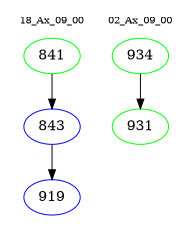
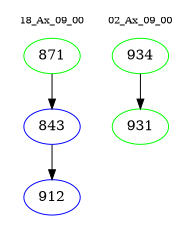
  digraph {
    node [color=green]
    edge [color=black]
-   n1 [label=841]
+   n1 [label=871]
    n2 [color=blue label=843]
-   n3 [color=blue label=919]
+   n3 [color=blue label=912]
    n4 [label=934]
    n5 [label=931]
    subgraph cluster_1 {
      color=white
      fontsize=10
      label="18_Ax_09_00"
      n1
      n2
      n3
    }
    subgraph cluster_2 {
      color=white
      fontsize=10
      label="02_Ax_09_00"
      n4
      n5
    }
    n1 -> n2
    n2 -> n3
    n4 -> n5
  }
